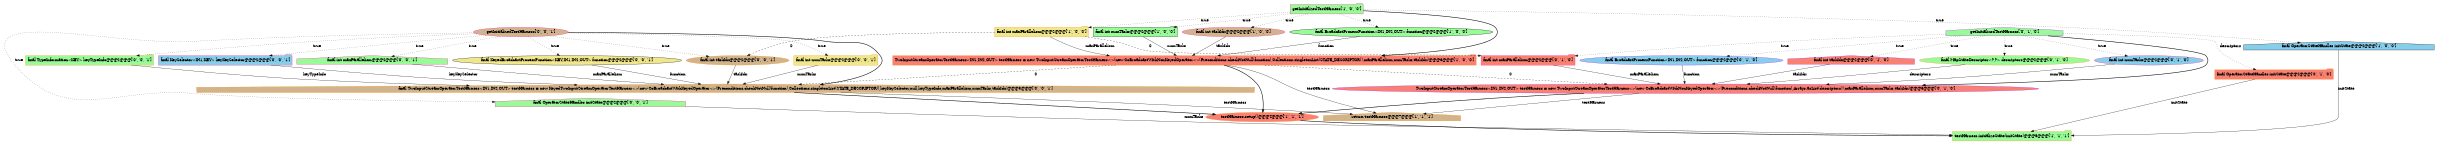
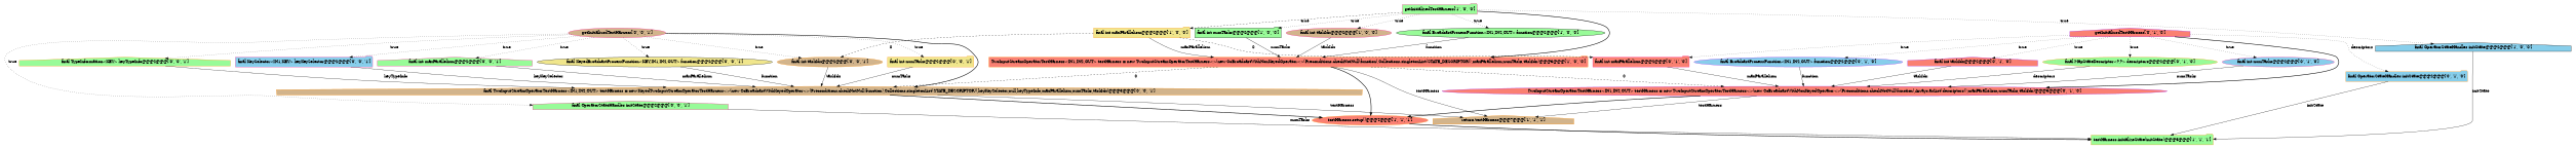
  digraph {
    node [color=darkorange fillcolor=palegreen shape=folder style=filled]
    edge [style=solid]
    n1 [color=black label="final int numTasks@@@2@@@['1', '0', '0']"]
    n2 [fillcolor=salmon label="TwoInputStreamOperatorTestHarness<IN1,IN2,OUT> testHarness = new TwoInputStreamOperatorTestHarness<>(new CoBroadcastWithNonKeyedOperator<>(Preconditions.checkNotNull(function),Collections.singletonList(STATE_DESCRIPTOR)),maxParallelism,numTasks,taskIdx)@@@3@@@['1', '0', '0']"]
    n3 [fillcolor=tan label="final TwoInputStreamOperatorTestHarness<IN1,IN2,OUT> testHarness = new KeyedTwoInputStreamOperatorTestHarness<>(new CoBroadcastWithKeyedOperator<>(Preconditions.checkNotNull(function),Collections.singletonList(STATE_DESCRIPTOR)),keyKeySelector,null,keyTypeInfo,maxParallelism,numTasks,taskIdx)@@@3@@@['0', '0', '1']" shape=house]
    n4 [color=purple fillcolor=salmon label="TwoInputStreamOperatorTestHarness<IN1,IN2,OUT> testHarness = new TwoInputStreamOperatorTestHarness<>(new CoBroadcastWithNonKeyedOperator<>(Preconditions.checkNotNull(function),Arrays.asList(descriptors)),maxParallelism,numTasks,taskIdx)@@@3@@@['0', '1', '0']" shape=ellipse]
    n5 [fillcolor=salmon label="testHarness.setup()@@@4@@@['1', '1', '1']" shape=ellipse]
    n6 [fillcolor=tan label="return testHarness@@@7@@@['1', '1', '1']" shape=house]
    n7 [color=black label="final BroadcastProcessFunction<IN1,IN2,OUT> function@@@2@@@['1', '0', '0']" shape=ellipse]
    n8 [color=deeppink fillcolor=skyblue label="final KeySelector<IN1,KEY> keyKeySelector@@@2@@@['0', '0', '1']"]
    n9 [label="testHarness.initializeState(initState)@@@5@@@['1', '1', '1']"]
    n10 [fillcolor=khaki label="final int maxParallelism@@@2@@@['1', '0', '0']"]
    n11 [color=deeppink fillcolor=salmon label="final int maxParallelism@@@2@@@['0', '1', '0']"]
    n12 [fillcolor=tan label="final int taskIdx@@@2@@@['0', '0', '1']" shape=ellipse]
-   n13 [fillcolor=salmon label="final OperatorStateHandles initState@@@2@@@['0', '1', '0']"]
-   n14 [color=purple label="getInitializedTestHarness['0', '1', '0']" shape=house]
+   n13 [fillcolor=skyblue label="final OperatorStateHandles initState@@@2@@@['0', '1', '0']"]
+   n14 [color=purple fillcolor=salmon label="getInitializedTestHarness['0', '1', '0']" shape=house]
    n15 [color=purple fillcolor=skyblue label="final BroadcastProcessFunction<IN1,IN2,OUT> function@@@2@@@['0', '1', '0']" shape=ellipse]
    n16 [color=purple fillcolor=salmon label="final int taskIdx@@@2@@@['0', '1', '0']" shape=house]
    n17 [label="final MapStateDescriptor<?,?> descriptors@@@2@@@['0', '1', '0']" shape=ellipse]
    n18 [color=deeppink fillcolor=skyblue label="final int numTasks@@@2@@@['0', '1', '0']" shape=ellipse]
    n19 [color=deeppink label="final int maxParallelism@@@2@@@['0', '0', '1']" shape=house]
    n20 [color=black fillcolor=skyblue label="final OperatorStateHandles initState@@@2@@@['1', '0', '0']" shape=house]
    n21 [color=black fillcolor=khaki label="final KeyedBroadcastProcessFunction<KEY,IN1,IN2,OUT> function@@@2@@@['0', '0', '1']" shape=ellipse]
    n22 [color=deeppink label="final OperatorStateHandles initState@@@2@@@['0', '0', '1']" shape=house]
    n23 [fillcolor=khaki label="final int numTasks@@@2@@@['0', '0', '1']"]
    n24 [color=deeppink fillcolor=tan label="getInitializedTestHarness['0', '0', '1']" shape=ellipse]
-   n25 [label="final TypeInformation<KEY> keyTypeInfo@@@2@@@['0', '0', '1']"]
+   n25 [label="final TypeInformation<KEY> keyTypeInfo@@@2@@@['0', '0', '1']" shape=house]
    n26 [color=deeppink label="getInitializedTestHarness['1', '0', '0']"]
    n27 [color=deeppink fillcolor=tan label="final int taskIdx@@@2@@@['1', '0', '0']" shape=ellipse]
    n1 -> n2 [label=numTasks]
    n2 -> n3 [label=0 style=dashed]
    n2 -> n4 [label=0 style=dashed]
    n2 -> n5 [style=bold]
    n2 -> n6 [label=testHarness]
    n3 -> n5 [style=bold]
    n3 -> n6 [label=testHarness]
    n4 -> n5 [style=bold]
    n4 -> n6 [label=testHarness]
    n5 -> n9 [style=bold]
    n7 -> n2 [label=function]
    n8 -> n3 [label=keyKeySelector]
    n10 -> n2 [label=maxParallelism]
    n10 -> n11 [label=0 style=dashed]
    n10 -> n12 [label=0 style=dashed]
    n11 -> n4 [label=maxParallelism]
    n12 -> n3 [label=taskIdx]
    n13 -> n9 [label=initState]
    n14 -> n4 [style=bold]
    n14 -> n11 [label=true style=dotted]
    n14 -> n13 [label=descriptors style=dotted]
    n14 -> n15 [label=true style=dotted]
    n14 -> n16 [label=true style=dotted]
    n14 -> n17 [label=true style=dotted]
    n14 -> n18 [label=true style=dotted]
    n15 -> n4 [label=function]
    n16 -> n4 [label=taskIdx]
    n17 -> n4 [label=descriptors]
    n18 -> n4 [label=numTasks]
    n19 -> n3 [label=maxParallelism]
    n20 -> n9 [label=initState]
    n21 -> n3 [label=function]
    n22 -> n9 [label=numTasks]
    n23 -> n3 [label=numTasks]
    n24 -> n3 [style=bold]
    n24 -> n8 [label=true style=dotted]
    n24 -> n12 [label=true style=dotted]
    n24 -> n19 [label=true style=dotted]
    n24 -> n21 [label=true style=dotted]
    n24 -> n22 [label=true style=dotted]
    n24 -> n23 [label=true style=dotted]
    n24 -> n25 [label=true style=dotted]
    n25 -> n3 [label=keyTypeInfo]
    n26 -> n1 [label=true style=dotted]
    n26 -> n2 [style=bold]
    n26 -> n7 [label=true style=dotted]
-   n26 -> n10 [label=true style=dotted]
+   n26 -> n10 [label=true style=dashed]
    n26 -> n20 [label=true style=dotted]
    n26 -> n27 [label=true style=dotted]
    n27 -> n2 [label=taskIdx]
  }
